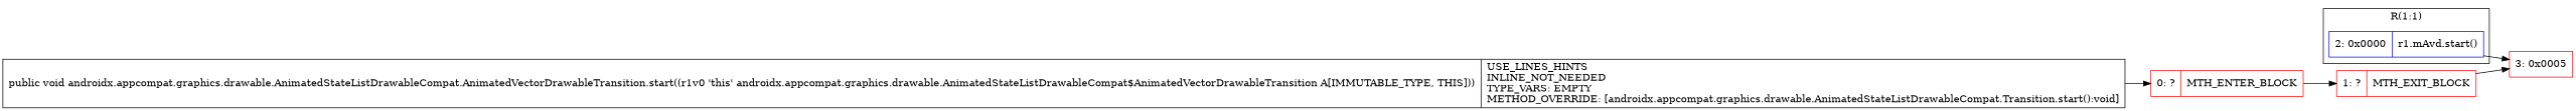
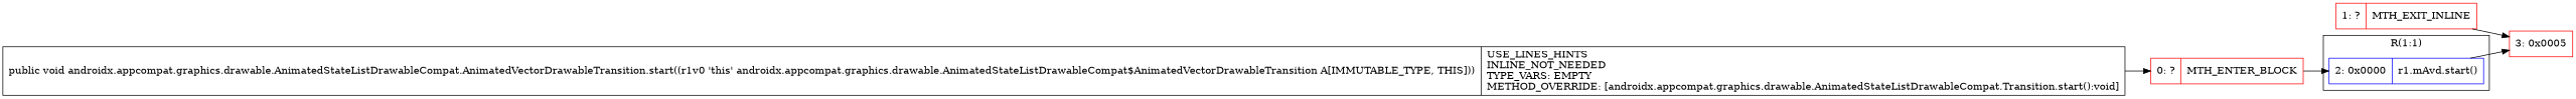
  digraph {
    rankdir=LR
    node [color=red shape=record]
    n1 [color=blue label="{2\:\ 0x0000|r1.mAvd.start()\l}"]
    n2 [label="{3\:\ 0x0005}"]
    n3 [label="{0\:\ ?|MTH_ENTER_BLOCK\l}"]
-   n4 [label="{1\:\ ?|MTH_EXIT_BLOCK\l}"]
+   n4 [label="{1\:\ ?|MTH_EXIT_INLINE\l}"]
    n5 [label="{public void androidx.appcompat.graphics.drawable.AnimatedStateListDrawableCompat.AnimatedVectorDrawableTransition.start((r1v0 'this' androidx.appcompat.graphics.drawable.AnimatedStateListDrawableCompat$AnimatedVectorDrawableTransition A[IMMUTABLE_TYPE, THIS]))  | USE_LINES_HINTS\lINLINE_NOT_NEEDED\lTYPE_VARS: EMPTY\lMETHOD_OVERRIDE: [androidx.appcompat.graphics.drawable.AnimatedStateListDrawableCompat.Transition.start():void]\l}" color=""]
    subgraph cluster_1 {
      label="R(1:1)"
      n1
    }
    n1 -> n2
-   n3 -> n4
+   n3 -> n1
    n4 -> n2
    n5 -> n3
  }
